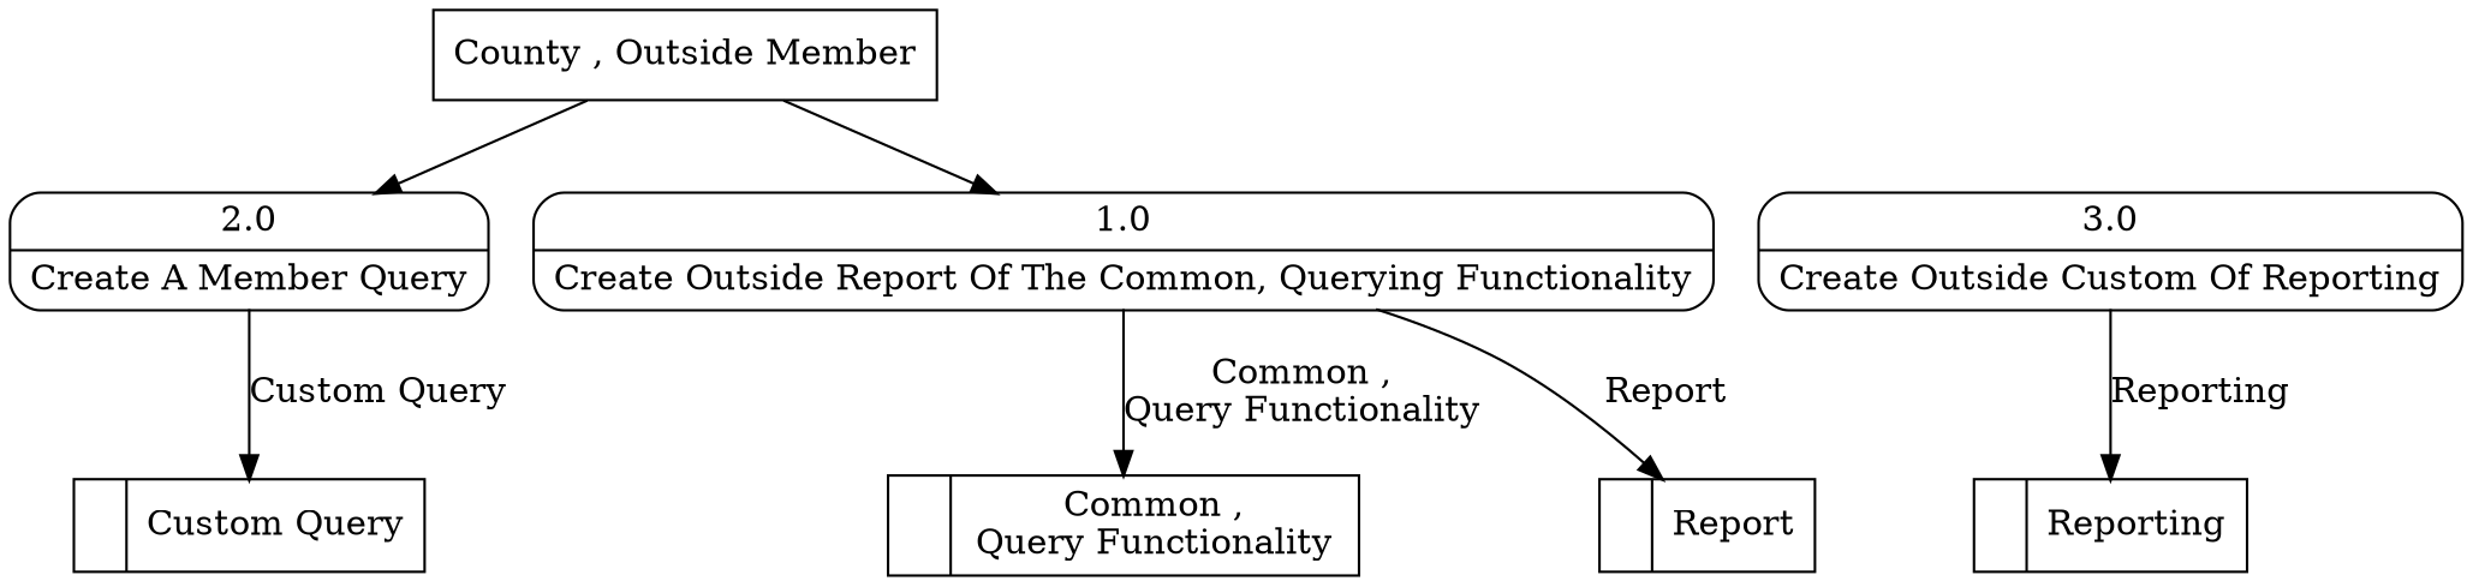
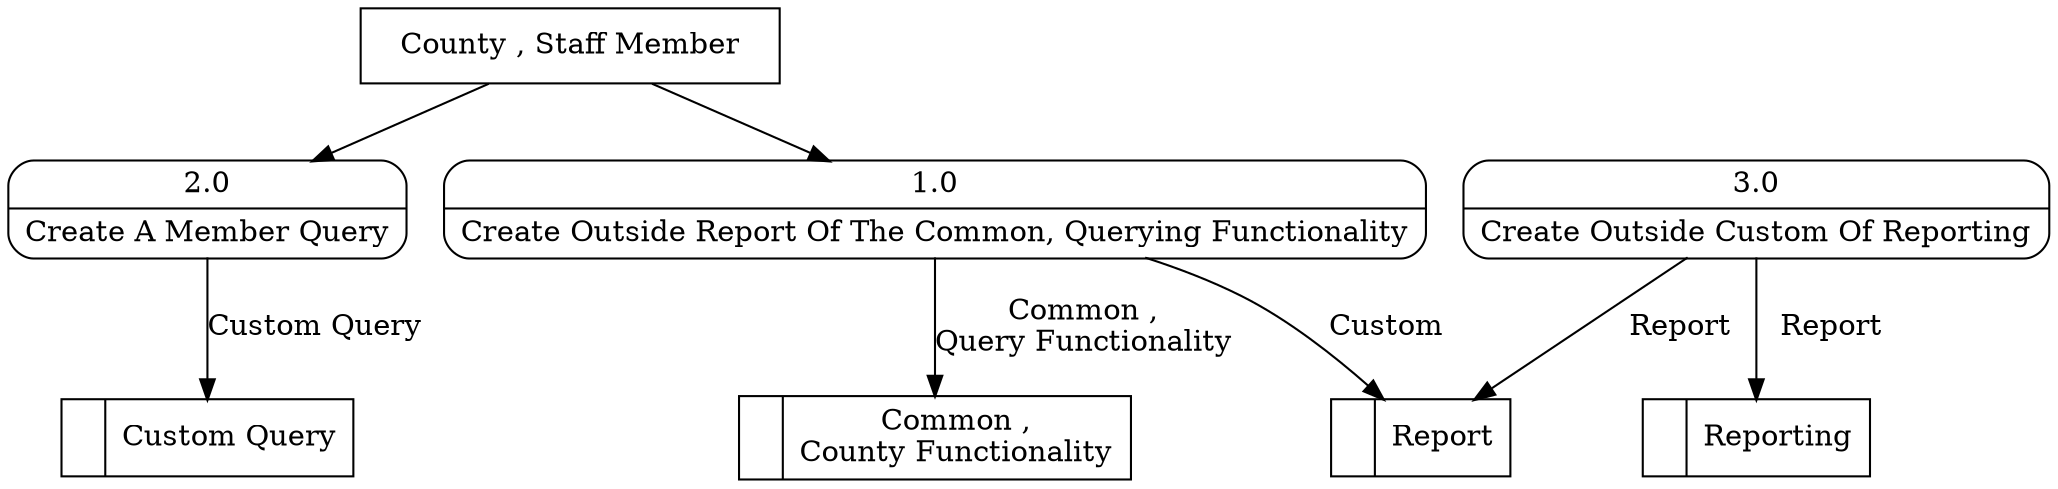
  digraph {
    node [shape=record]
    n1 [label="<f0>  |<f1> Report "]
-   n2 [label="<f0>  |<f1> Common ,\nQuery Functionality "]
+   n2 [label="<f0>  |<f1> Common ,\nCounty Functionality "]
    n3 [label="<f0>  |<f1> Reporting "]
    n4 [label="<f0>  |<f1> Custom Query "]
-   n5 [label="County , Outside Member" shape=box]
+   n5 [label="County , Staff Member" shape=box]
    n6 [label="{<f0> 1.0|<f1> Create Outside Report Of The Common, Querying Functionality }" shape=Mrecord]
    n7 [label="{<f0> 2.0|<f1> Create A Member Query }" shape=Mrecord]
    n8 [label="{<f0> 3.0|<f1> Create Outside Custom Of Reporting }" shape=Mrecord]
    n5 -> n6
    n5 -> n7
-   n6 -> n1 [label=Report]
+   n6 -> n1 [label=Custom]
    n6 -> n2 [label="Common ,\nQuery Functionality"]
    n7 -> n4 [label="Custom Query"]
-   n8 -> n3 [label=Reporting]
+   n8 -> n1 [label=Report]
+   n8 -> n3 [label=Report]
  }
